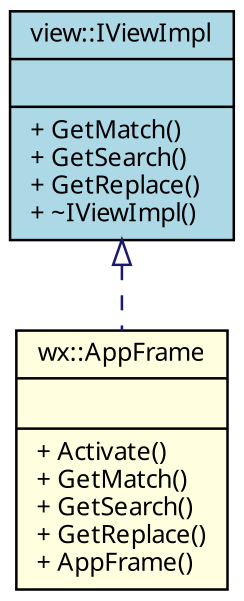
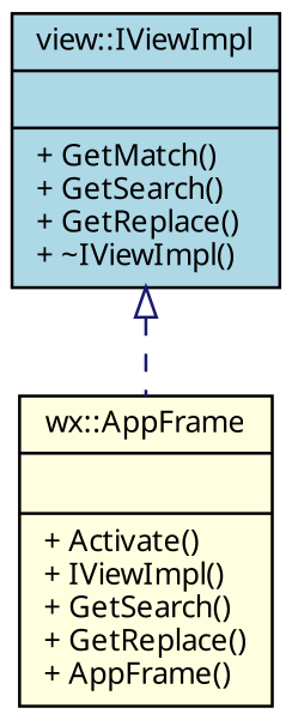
  digraph {
    node [color=black fontname=Verdana fontsize=10 shape=record style=filled]
    n1 [fillcolor=lightblue fontcolor=black height=0.2 label="{view::IViewImpl\n||+ GetMatch()\l+ GetSearch()\l+ GetReplace()\l+ ~IViewImpl()\l}" width=0.4]
-   n2 [fillcolor=lightyellow height=0.2 label="{wx::AppFrame\n||+ Activate()\l+ GetMatch()\l+ GetSearch()\l+ GetReplace()\l+ AppFrame()\l}" width=0.4]
+   n2 [fillcolor=lightyellow height=0.2 label="{wx::AppFrame\n||+ Activate()\l+ IViewImpl()\l+ GetSearch()\l+ GetReplace()\l+ AppFrame()\l}" width=0.4]
    n1 -> n2 [arrowtail=onormal color=midnightblue dir=back fontname=Verdana fontsize=10 labelfontname=Verdana labelfontsize=10 style=dashed]
  }
